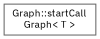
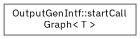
  digraph {
    rankdir=LR
    fontname="IBM Plex Sans"
-   n1 [color=grey40 fillcolor=white fontname="IBM Plex Sans" fontsize=10 height=0.2 label="Graph::startCall\lGraph\< T \>" shape=box style=filled width=0.4]
+   n1 [color=grey40 fillcolor=white fontname="IBM Plex Sans" fontsize=10 height=0.2 label="OutputGenIntf::startCall\lGraph\< T \>" shape=box style=filled width=0.4]
  }
